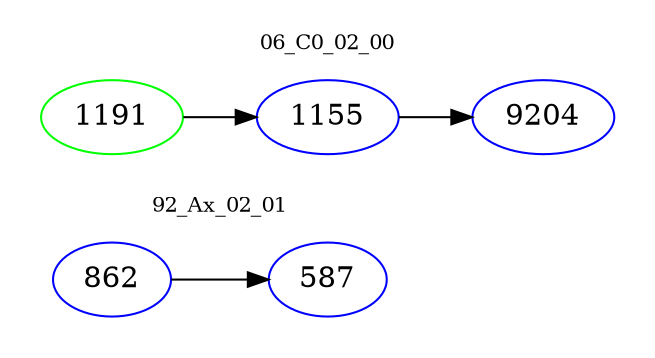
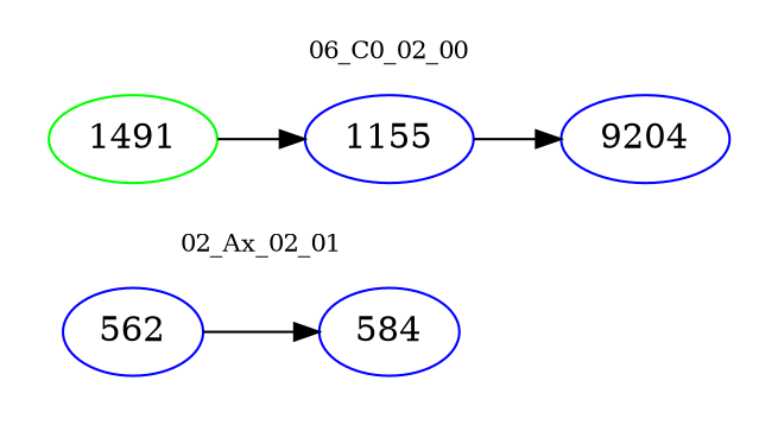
  digraph {
    rankdir=LR
    node [color=blue]
    edge [color=black]
-   n1 [label=862]
-   n2 [label=587]
-   n3 [color=green label=1191]
+   n1 [label=562]
+   n2 [label=584]
+   n3 [color=green label=1491]
    n4 [label=1155]
    n5 [label=9204]
    subgraph cluster_1 {
      color=white
      fontsize=10
-     label="92_Ax_02_01"
+     label="02_Ax_02_01"
      n1
      n2
    }
    subgraph cluster_2 {
      color=white
      fontsize=10
      label="06_C0_02_00"
      n3
      n4
      n5
    }
    n1 -> n2
    n3 -> n4
    n4 -> n5
  }
